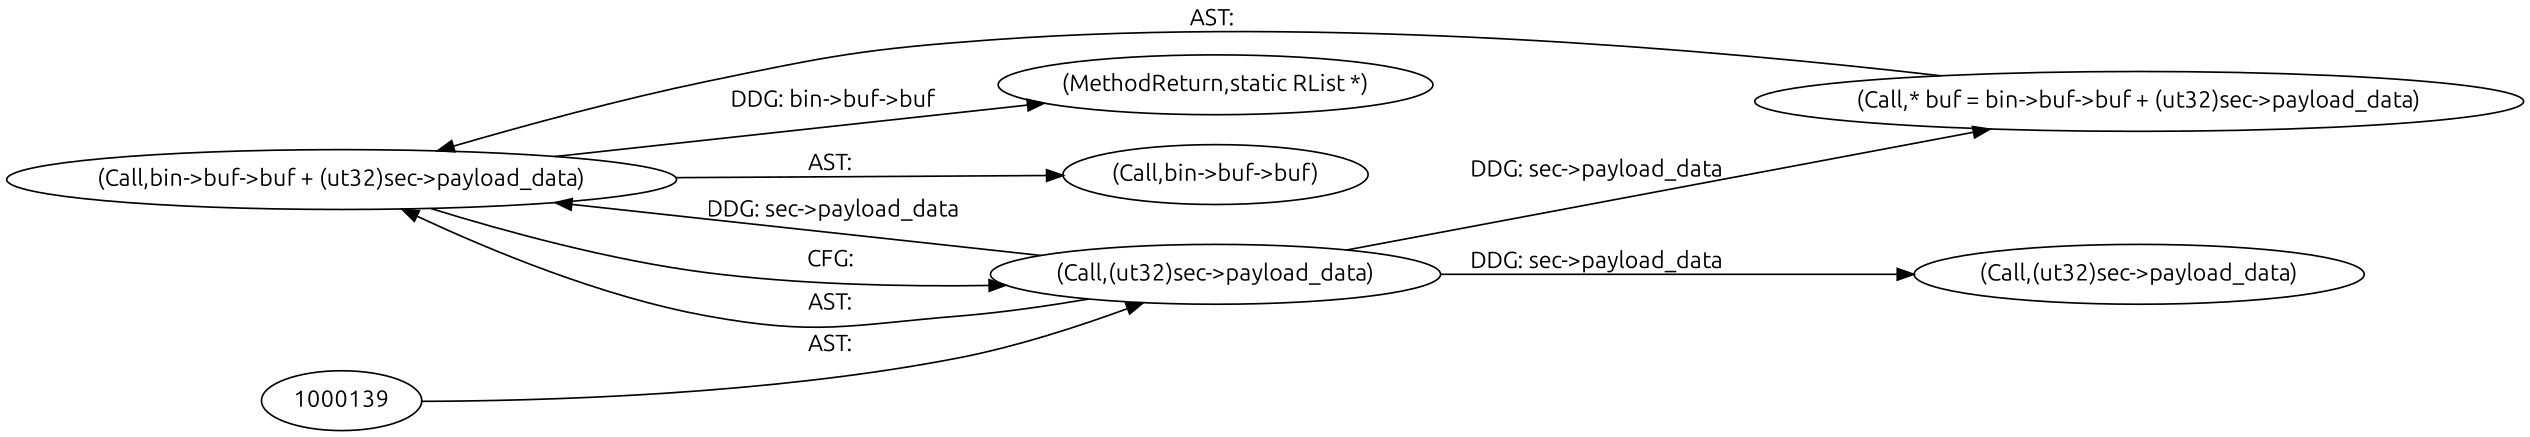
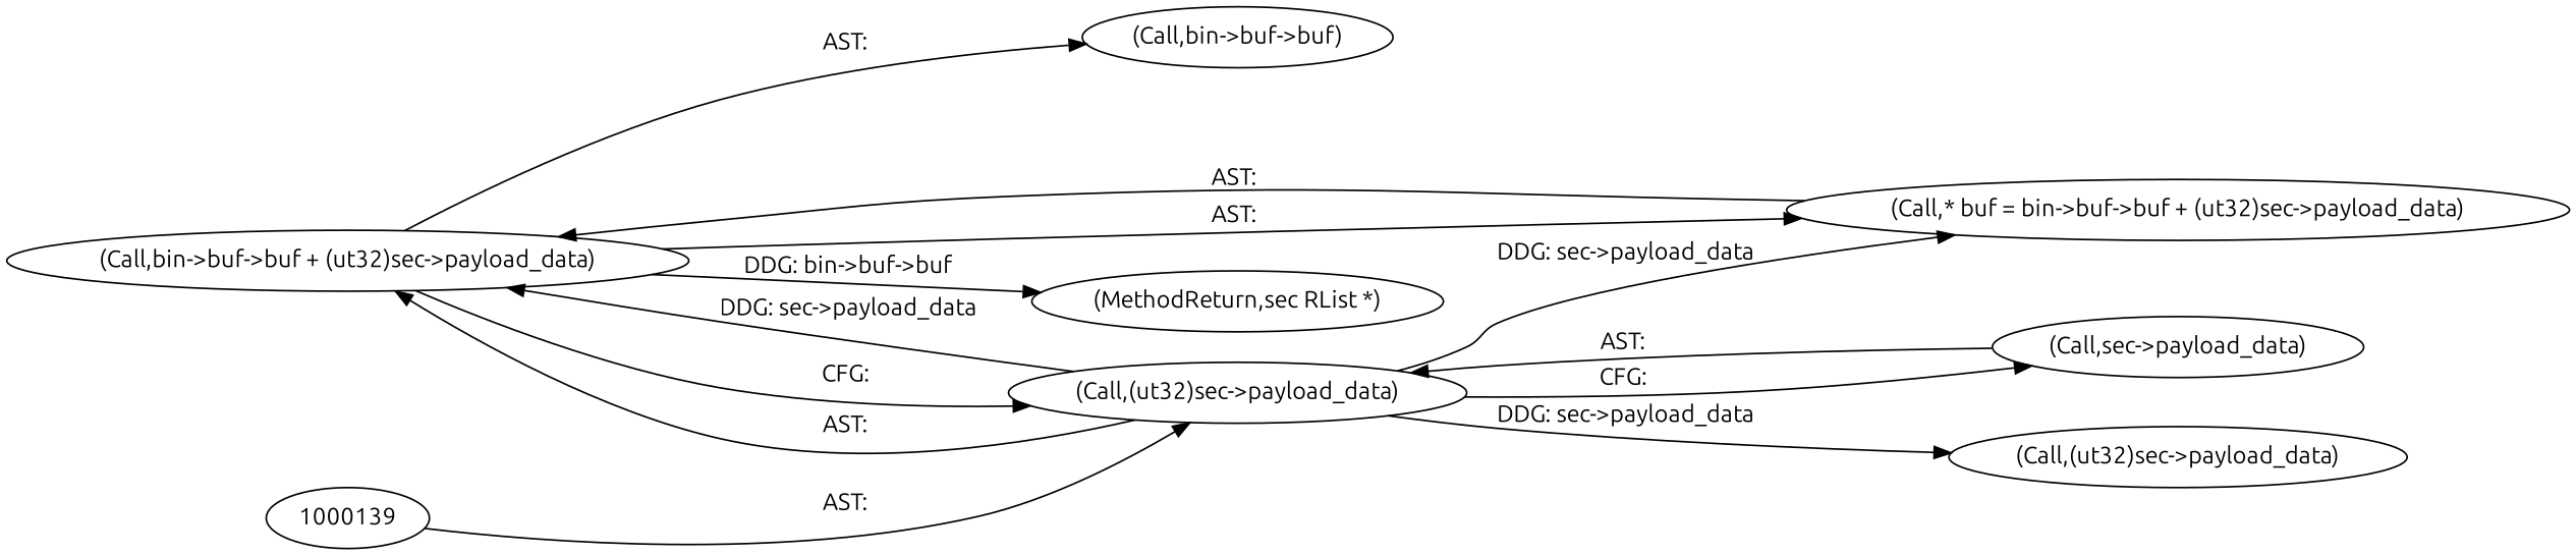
  digraph {
    fontname=Ubuntu
    rankdir=LR
    node [fontname=Ubuntu]
    edge [fontname=Ubuntu]
    n1 [label="(Call,bin->buf->buf + (ut32)sec->payload_data)"]
    n2 [label="(Call,(ut32)sec->payload_data)"]
-   n3 [label="(MethodReturn,static RList *)"]
+   n3 [label="(MethodReturn,sec RList *)"]
    n4 [label="(Call,* buf = bin->buf->buf + (ut32)sec->payload_data)"]
    n5 [label="(Call,bin->buf->buf)"]
    n6 [label="(Call,(ut32)sec->payload_data)"]
+   n7 [label="(Call,sec->payload_data)"]
    1000139
    n1 -> n2 [label="CFG: "]
    n1 -> n3 [label="DDG: bin->buf->buf"]
+   n1 -> n4 [label="AST: "]
    n1 -> n5 [label="AST: "]
    n2 -> n1 [label="AST: "]
    n2 -> n1 [label="DDG: sec->payload_data"]
    n2 -> n4 [label="DDG: sec->payload_data"]
    n2 -> n6 [label="DDG: sec->payload_data"]
+   n2 -> n7 [label="CFG: "]
    n4 -> n1 [label="AST: "]
+   n7 -> n2 [label="AST: "]
    1000139 -> n2 [label="AST: "]
  }
